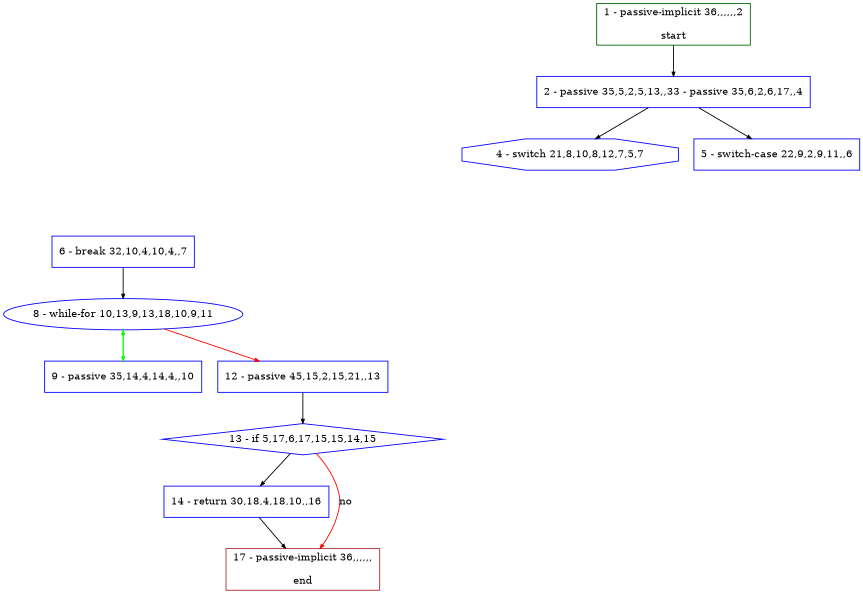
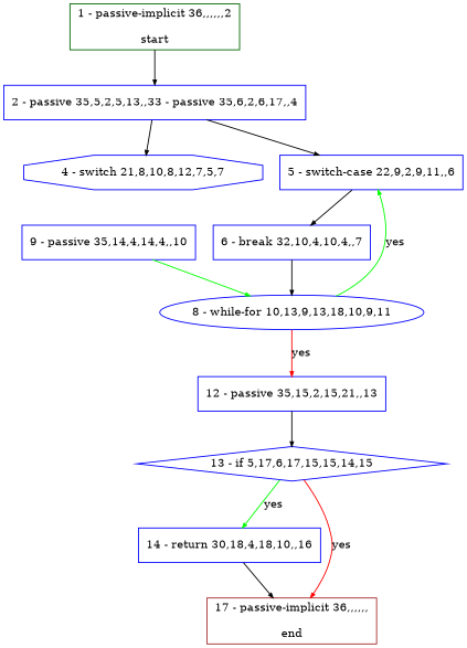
  digraph {
    bgcolor=white
    compound=true
    fillcolor="#FFFFCC"
    fontname="DejaVu Serif"
    fontsize=12
    pack=true
    packmode=clust
    style="rounded,filled"
    node [color="#0000ff" compound=true fillcolor="#ffffff" fixedsize=false fontname="DejaVu Serif" fontsize=12 node_initialized=no shape=box style=filled]
    edge [arrowhead=normal arrowsize=0.5 arrowtail=none color="#000000" compound=true dir=forward fontcolor=black fontname="DejaVu Serif" fontsize=12]
    n1 [label="2 - passive 35,5,2,5,13,,33 - passive 35,6,2,6,17,,4"]
    n2 [label="4 - switch 21,8,10,8,12,7,5,7" shape=octagon]
    n3 [label="5 - switch-case 22,9,2,9,11,,6"]
    n4 [color="#006400" label="1 - passive-implicit 36,,,,,,2\n\nstart"]
    n5 [label="6 - break 32,10,4,10,4,,7"]
    n6 [label="8 - while-for 10,13,9,13,18,10,9,11" shape=oval]
    n7 [label="9 - passive 35,14,4,14,4,,10"]
-   n8 [label="12 - passive 45,15,2,15,21,,13"]
+   n8 [label="12 - passive 35,15,2,15,21,,13"]
    n9 [label="13 - if 5,17,6,17,15,15,14,15" shape=diamond]
    n10 [label="14 - return 30,18,4,18,10,,16"]
    n11 [color="#a52a2a" label="17 - passive-implicit 36,,,,,,\n\nend"]
    n1 -> n2
    n1 -> n3
+   n3 -> n5
    n4 -> n1
    n5 -> n6
-   n6 -> n7 [color="#00ff00" label=yes]
+   n6 -> n3 [color="#00ff00" label=yes]
    n6 -> n8 [color="#ff0000" label=yes]
    n7 -> n6 [color="#00ff00"]
    n8 -> n9
-   n9 -> n10 [label=yes]
-   n9 -> n11 [color="#ff0000" label=no]
+   n9 -> n10 [color="#00ff00" label=yes]
+   n9 -> n11 [color="#ff0000" label=yes]
    n10 -> n11
  }
